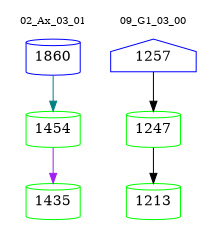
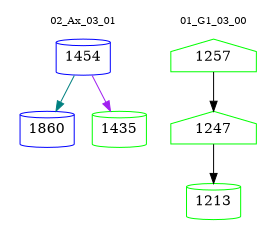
  digraph {
    node [color=green shape=cylinder]
    edge [color=black]
    n1 [color=blue label=1860]
-   n2 [label=1454]
+   n2 [color=blue label=1454]
    n3 [label=1435]
-   n4 [color=blue label=1257 shape=house]
-   n5 [label=1247]
+   n4 [label=1257 shape=house]
+   n5 [label=1247 shape=house]
    n6 [label=1213]
    subgraph cluster_1 {
      color=white
      fontsize=10
      label="02_Ax_03_01"
      n1
      n2
      n3
    }
    subgraph cluster_2 {
      color=white
      fontsize=10
-     label="09_G1_03_00"
+     label="01_G1_03_00"
      n4
      n5
      n6
    }
-   n1 -> n2 [color=teal]
+   n2 -> n1 [color=teal]
    n2 -> n3 [color=purple]
    n4 -> n5
    n5 -> n6
  }
